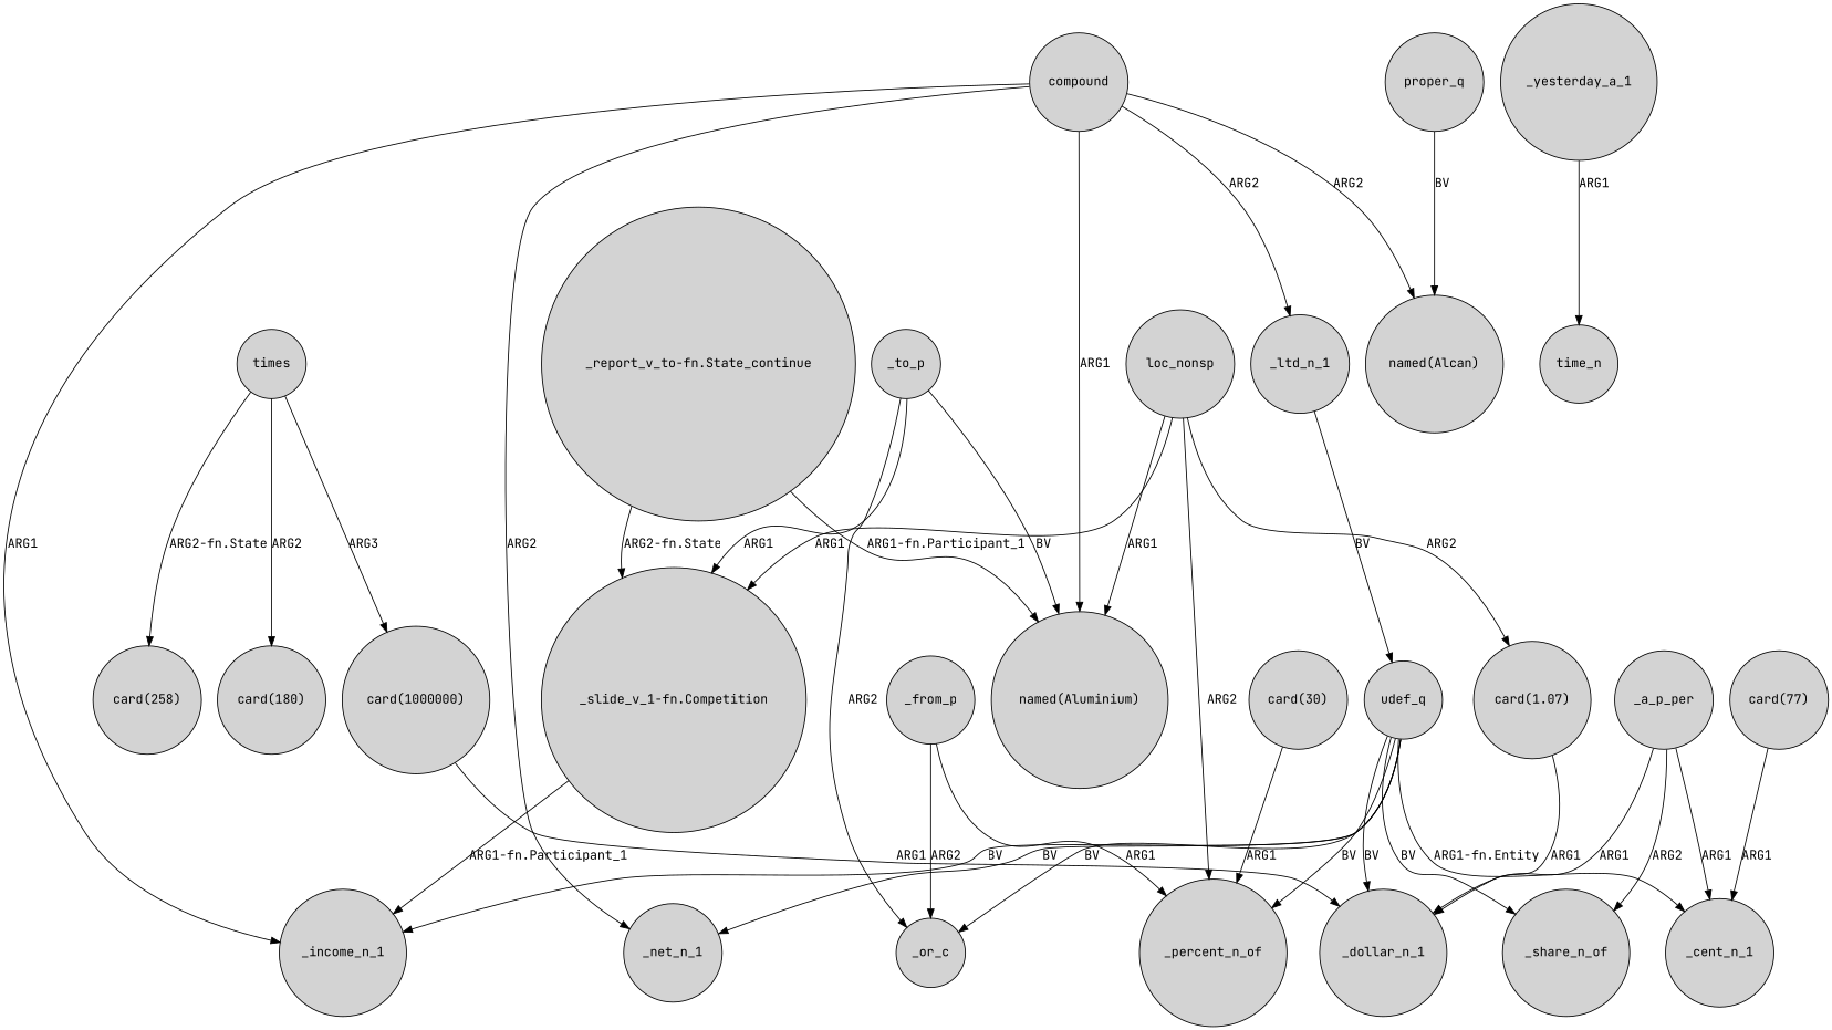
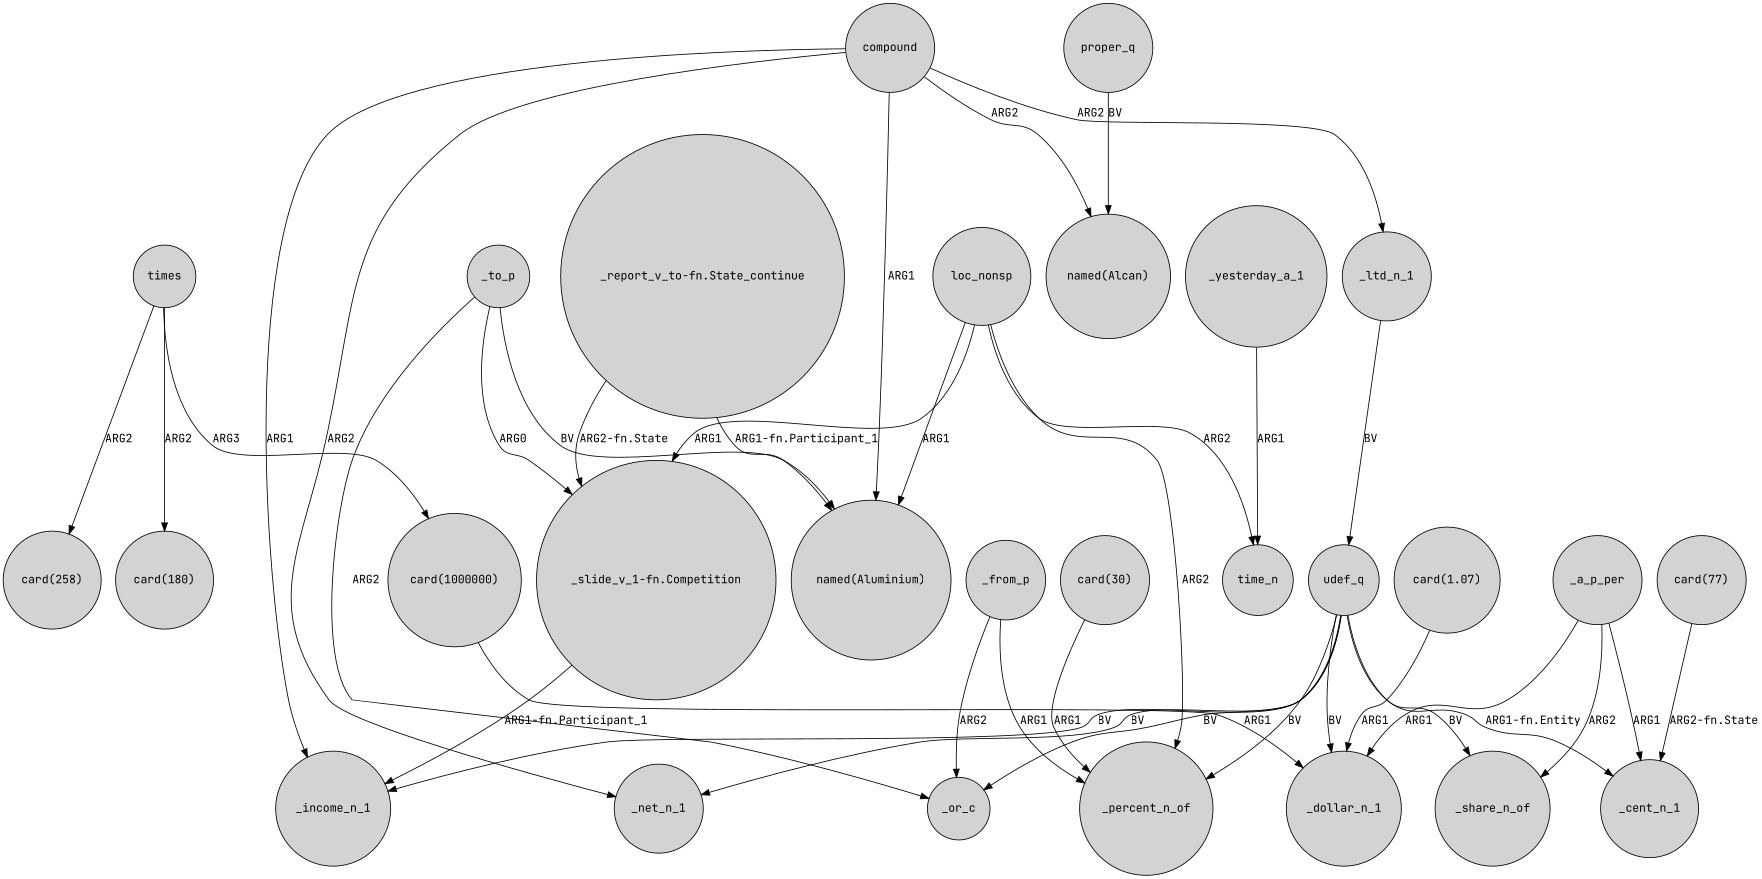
  digraph {
    fontname="JetBrains Mono"
    node [fontname="JetBrains Mono" shape=circle style=filled]
    edge [fontname="JetBrains Mono"]
    times
    "card(180)"
    "card(1000000)"
    "card(258)"
    _dollar_n_1
    _to_p
    _or_c
    "_slide_v_1-fn.Competition"
    "named(Aluminium)"
    _income_n_1
    compound
    _net_n_1
    "named(Alcan)"
    _ltd_n_1
    udef_q
    "_report_v_to-fn.State_continue"
    _a_p_per
    _cent_n_1
    _share_n_of
    _percent_n_of
    _from_p
    _yesterday_a_1
    time_n
    loc_nonsp
    "card(1.07)"
    proper_q
    "card(30)"
    "card(77)"
    times -> "card(180)" [label=ARG2]
    times -> "card(1000000)" [label=ARG3]
-   times -> "card(258)" [label="ARG2-fn.State"]
+   times -> "card(258)" [label=ARG2]
    "card(1000000)" -> _dollar_n_1 [label=ARG1]
    _to_p -> _or_c [label=ARG2]
-   _to_p -> "_slide_v_1-fn.Competition" [label=ARG1]
+   _to_p -> "_slide_v_1-fn.Competition" [label=ARG0]
    _to_p -> "named(Aluminium)" [label=BV]
    "_slide_v_1-fn.Competition" -> _income_n_1 [label="ARG1-fn.Participant_1"]
    compound -> "named(Aluminium)" [label=ARG1]
    compound -> _income_n_1 [label=ARG1]
    compound -> _net_n_1 [label=ARG2]
    compound -> "named(Alcan)" [label=ARG2]
    compound -> _ltd_n_1 [label=ARG2]
    _ltd_n_1 -> udef_q [label=BV]
    udef_q -> _dollar_n_1 [label=BV]
    udef_q -> _or_c [label=BV]
    udef_q -> _income_n_1 [label=BV]
    udef_q -> _net_n_1 [label=BV]
    udef_q -> _cent_n_1 [label="ARG1-fn.Entity"]
    udef_q -> _share_n_of [label=BV]
    udef_q -> _percent_n_of [label=BV]
    "_report_v_to-fn.State_continue" -> "_slide_v_1-fn.Competition" [label="ARG2-fn.State"]
    "_report_v_to-fn.State_continue" -> "named(Aluminium)" [label="ARG1-fn.Participant_1"]
    _a_p_per -> _dollar_n_1 [label=ARG1]
    _a_p_per -> _cent_n_1 [label=ARG1]
    _a_p_per -> _share_n_of [label=ARG2]
    _from_p -> _or_c [label=ARG2]
    _from_p -> _percent_n_of [label=ARG1]
    _yesterday_a_1 -> time_n [label=ARG1]
    loc_nonsp -> "_slide_v_1-fn.Competition" [label=ARG1]
    loc_nonsp -> "named(Aluminium)" [label=ARG1]
    loc_nonsp -> _percent_n_of [label=ARG2]
-   loc_nonsp -> "card(1.07)" [label=ARG2]
+   loc_nonsp -> time_n [label=ARG2]
    "card(1.07)" -> _dollar_n_1 [label=ARG1]
    proper_q -> "named(Alcan)" [label=BV]
    "card(30)" -> _percent_n_of [label=ARG1]
-   "card(77)" -> _cent_n_1 [label=ARG1]
+   "card(77)" -> _cent_n_1 [label="ARG2-fn.State"]
  }
